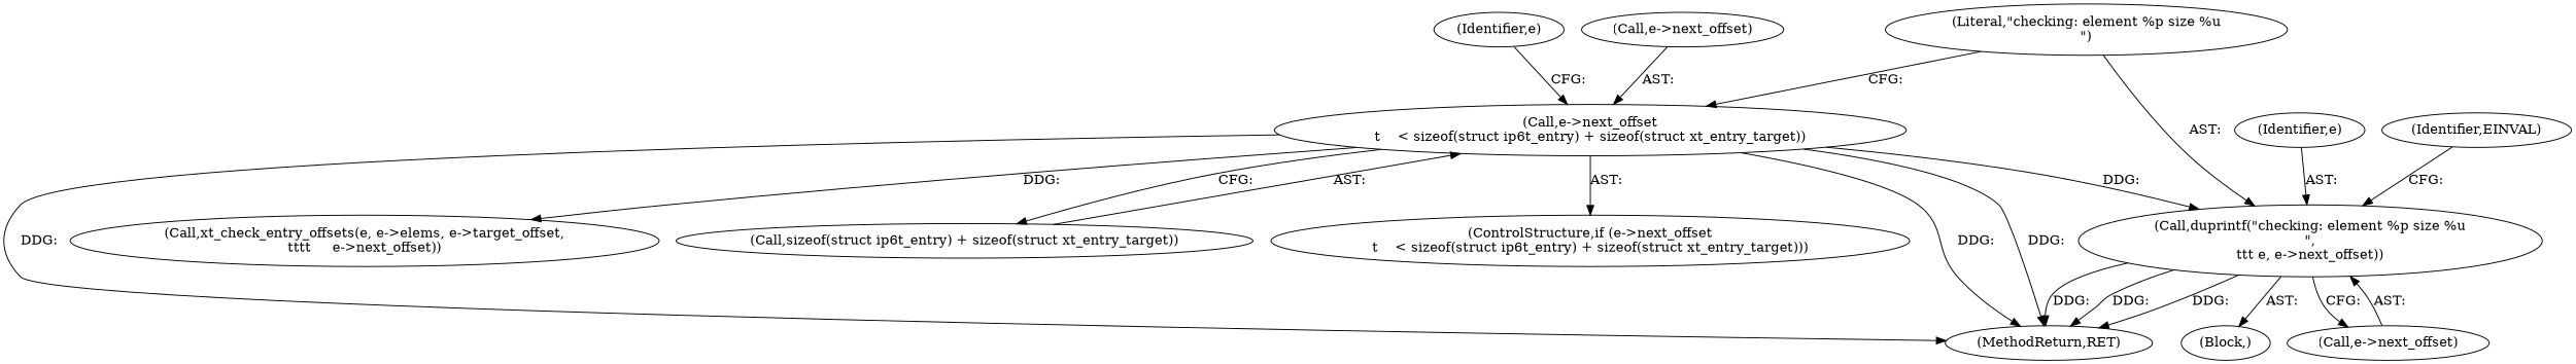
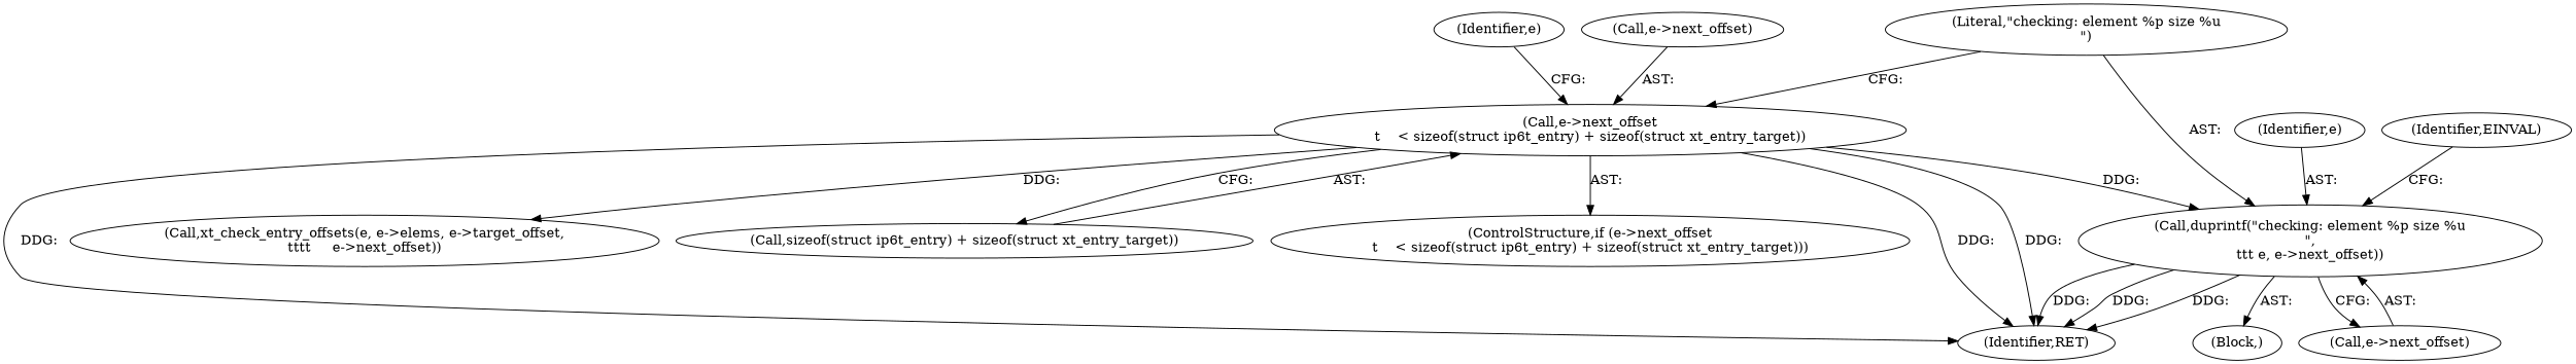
  digraph {
    n1 [label="(Call,duprintf(\"checking: element %p size %u\n\",\n\t\t\t e, e->next_offset))"]
    n2 [label="(Call,e->next_offset)"]
-   n3 [label="(MethodReturn,RET)"]
+   n3 [label="(Identifier,RET)"]
    n4 [label="(Block,)"]
    n5 [label="(Call,e->next_offset\n\t    < sizeof(struct ip6t_entry) + sizeof(struct xt_entry_target))"]
    n6 [label="(Call,xt_check_entry_offsets(e, e->elems, e->target_offset,\n\t\t\t\t     e->next_offset))"]
    n7 [label="(Call,sizeof(struct ip6t_entry) + sizeof(struct xt_entry_target))"]
    n8 [label="(ControlStructure,if (e->next_offset\n\t    < sizeof(struct ip6t_entry) + sizeof(struct xt_entry_target)))"]
    n9 [label="(Identifier,e)"]
    n10 [label="(Identifier,e)"]
    n11 [label="(Call,e->next_offset)"]
    n12 [label="(Literal,\"checking: element %p size %u\n\")"]
    n13 [label="(Identifier,EINVAL)"]
    n1 -> n2 [label="CFG: "]
    n1 -> n3 [label="DDG: "]
    n1 -> n3 [label="DDG: "]
    n1 -> n3 [label="DDG: "]
    n1 -> n4 [label="AST: "]
    n2 -> n1 [label="AST: "]
    n5 -> n1 [label="DDG: "]
    n5 -> n3 [label="DDG: "]
    n5 -> n3 [label="DDG: "]
    n5 -> n3 [label="DDG: "]
    n5 -> n6 [label="DDG: "]
    n5 -> n7 [label="CFG: "]
    n5 -> n8 [label="AST: "]
    n7 -> n5 [label="AST: "]
    n9 -> n1 [label="AST: "]
    n10 -> n5 [label="CFG: "]
    n11 -> n5 [label="AST: "]
    n12 -> n1 [label="AST: "]
    n12 -> n5 [label="CFG: "]
    n13 -> n1 [label="CFG: "]
  }
